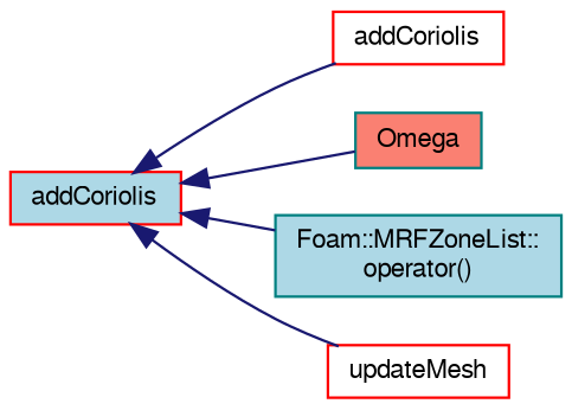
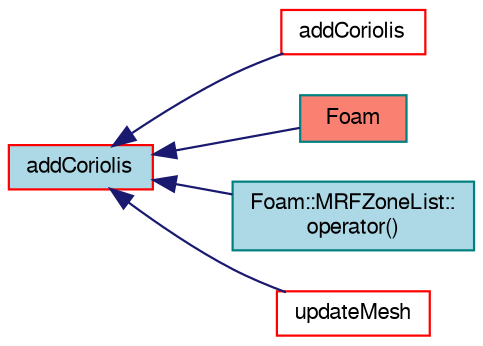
  digraph {
    rankdir=LR
    node [color=red fillcolor=lightblue fontname=FreeSans fontsize=10 shape=record style=filled]
    edge [color=midnightblue dir=back fontname=FreeSans fontsize=10 labelfontname=FreeSans labelfontsize=10 style=solid]
    n1 [fontcolor=black height=0.2 label=addCoriolis width=0.4]
    n2 [fillcolor=white height=0.2 label=addCoriolis width=0.4]
-   n3 [color=teal fillcolor=salmon height=0.2 label=Omega width=0.4]
+   n3 [color=teal fillcolor=salmon height=0.2 label=Foam width=0.4]
    n4 [color=teal height=0.2 label="Foam::MRFZoneList::\loperator()" width=0.4]
    n5 [fillcolor=white height=0.2 label=updateMesh width=0.4]
    n1 -> n2
    n1 -> n3
    n1 -> n4
    n1 -> n5
  }
